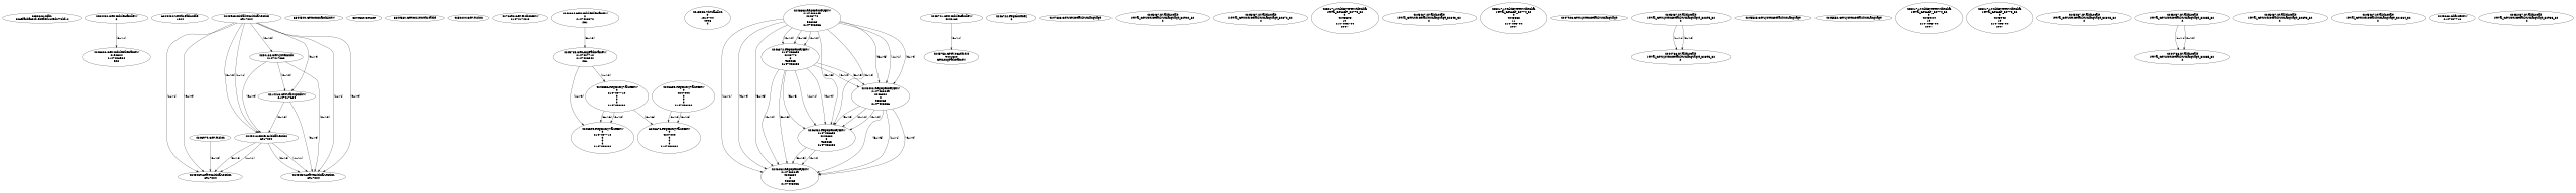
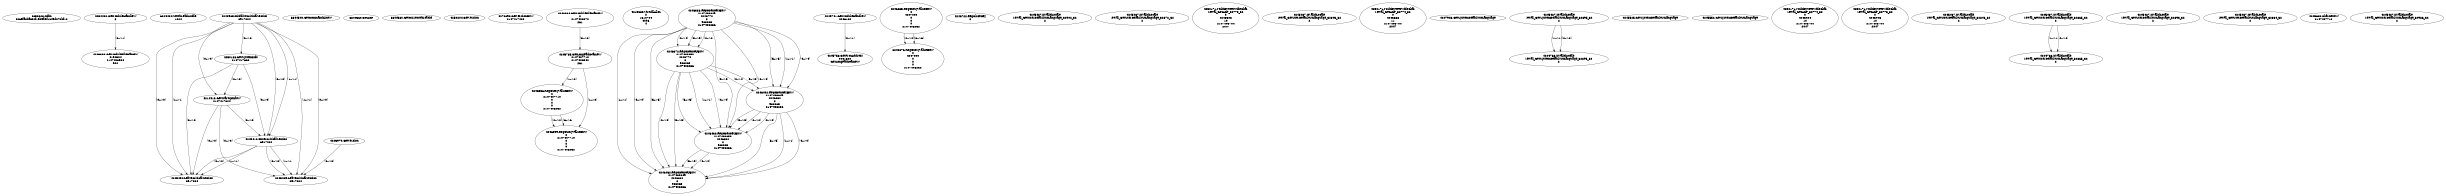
  digraph {
    n1 [label="6850628.main\n006efa0bac52f19b9a5f1c49d073bf12"]
    n2 [label="4254480.GetModuleHandleW\n0"]
    n3 [label="4243306.GetModuleFileNameW\n4194304\n2147408904\n522"]
    n4 [label="6844434.SetThreadLocale\n1024"]
    n5 [label="4243965.InitializeCriticalSection\n6917004"]
    n6 [label="4250188.GetSystemInfo\n2147417660"]
    n7 [label="4214413.GetStartupInfoW\n2147417624"]
    n8 [label="4245418.EnterCriticalSection\n6917004"]
    n9 [label="4245469.LeaveCriticalSection\n6917004"]
    n10 [label="4245454.LeaveCriticalSection\n6917004"]
    n11 [label="4243979.GetVersion\n"]
    n12 [label="6844540.GetCommandLineW\n"]
    n13 [label="6844560.GetACP\n"]
    n14 [label="6844580.GetCurrentThreadId\n"]
    n15 [label="4250204.GetVersion\n"]
    n16 [label="4276690.GetVersionExW\n2147417420"]
    n17 [label="4248064.GetModuleFileNameW\n0\n2147408370\n261"]
    n18 [label="4245785.GetLongPathNameW\n2147407710\n2147406542\n261"]
    n19 [label="4246556.RegQueryValueExW\n0\n2147407710\n0\n0\n0\n2147408232"]
    n20 [label="4246599.RegQueryValueExW\n0\n2147407710\n0\n0\n0\n2147408232"]
    n21 [label="4215383.VirtualAlloc\n0\n1310704\n4096\n4"]
    n22 [label="4246338.RegOpenKeyExW\n2147483649\n4246772\n0\n983065\n2147408236"]
    n23 [label="4246372.RegOpenKeyExW\n2147483650\n4246772\n0\n983065\n2147408236"]
    n24 [label="4246402.RegOpenKeyExW\n2147483649\n4246832\n0\n983065\n2147408236"]
    n25 [label="4246432.RegOpenKeyExW\n2147483650\n4246832\n0\n983065\n2147408236"]
    n26 [label="4246462.RegOpenKeyExW\n2147483649\n4246884\n0\n983065\n2147408236"]
    n27 [label="4245741.GetModuleHandleW\n4246160"]
    n28 [label="4245758.GetProcAddress\n9441320\nGetLongPathNameW"]
    n29 [label="6246676.RegQueryValueExW\n0\n4247000\n0\n0\n0\n2147408232"]
    n30 [label="4246635.RegQueryValueExW\n0\n4247000\n0\n0\n0\n2147408232"]
    n31 [label="4246722.RegCloseKey\n0"]
-   n32 [label="4247883.GetUserDefaultUILanguage\n"]
    n33 [label="4245487.IsValidLocale\nretval_GetUserDefaultUILanguage_32902_32\n2"]
    n34 [label="4245487.IsValidLocale\nretval_GetUserDefaultUILanguage_32872_32\n2"]
    n35 [label="4250171.MultiByteToWideChar\nretval_GetACP_32773_32\n0\n4243508\n10\n2147403704\n2047"]
    n36 [label="4245487.IsValidLocale\nretval_GetUserDefaultUILanguage_32843_32\n2"]
    n37 [label="4250171.MultiByteToWideChar\nretval_GetACP_32774_32\n0\n4243668\n11\n2147403704\n2047"]
    n38 [label="4247923.GetSystemDefaultUILanguage\n"]
    n39 [label="4245487.IsValidLocale\nretval_GetSystemDefaultUILanguage_32895_32\n2"]
    n40 [label="4244766.IsValidLocale\nretval_GetSystemDefaultUILanguage_32895_32\n2"]
    n41 [label="4245525.GetSystemDefaultUILanguage\n"]
    n42 [label="4245552.GetSystemDefaultUILanguage\n"]
    n43 [label="4250171.MultiByteToWideChar\nretval_GetACP_32774_32\n0\n4243924\n10\n2147403704\n2047"]
    n44 [label="4250171.MultiByteToWideChar\nretval_GetACP_32773_32\n0\n4243948\n10\n2147403704\n2047"]
    n45 [label="4245487.IsValidLocale\nretval_GetUserDefaultUILanguage_32848_32\n2"]
    n46 [label="4245487.IsValidLocale\nretval_GetUserDefaultUILanguage_32865_32\n2"]
    n47 [label="4244766.IsValidLocale\nretval_GetUserDefaultUILanguage_32865_32\n2"]
    n48 [label="4245487.IsValidLocale\nretval_GetUserDefaultUILanguage_32893_32\n2"]
    n49 [label="4245487.IsValidLocale\nretval_GetUserDefaultUILanguage_32864_32\n2"]
    n50 [label="4245683.CharNextW\n2147407716"]
    n51 [label="4245487.IsValidLocale\nretval_GetUserDefaultUILanguage_32986_32\n2"]
    n2 -> n3 [label="(0-->1)"]
    n5 -> n6 [label="(0-->0)"]
    n5 -> n7 [label="(0-->0)"]
    n5 -> n8 [label="(1-->1)"]
    n5 -> n8 [label="(0-->0)"]
    n5 -> n9 [label="(1-->1)"]
    n5 -> n9 [label="(0-->0)"]
    n5 -> n10 [label="(1-->1)"]
    n5 -> n10 [label="(0-->0)"]
    n6 -> n7 [label="(0-->0)"]
    n6 -> n8 [label="(0-->0)"]
    n6 -> n10 [label="(0-->0)"]
    n7 -> n8 [label="(0-->0)"]
+   n7 -> n9 [label="(0-->0)"]
    n7 -> n10 [label="(0-->0)"]
    n8 -> n9 [label="(1-->1)"]
    n8 -> n9 [label="(0-->0)"]
    n8 -> n10 [label="(1-->1)"]
    n8 -> n10 [label="(0-->0)"]
    n11 -> n9 [label="(0-->0)"]
    n17 -> n18 [label="(3-->3)"]
    n18 -> n19 [label="(1-->2)"]
    n18 -> n20 [label="(1-->2)"]
    n19 -> n20 [label="(2-->2)"]
    n19 -> n20 [label="(6-->6)"]
-   n19 -> n29 [label="(6-->6)"]
    n22 -> n23 [label="(2-->2)"]
    n22 -> n23 [label="(4-->4)"]
    n22 -> n23 [label="(5-->5)"]
    n22 -> n24 [label="(1-->1)"]
    n22 -> n24 [label="(4-->4)"]
    n22 -> n24 [label="(5-->5)"]
    n22 -> n25 [label="(4-->4)"]
    n22 -> n25 [label="(5-->5)"]
    n22 -> n26 [label="(1-->1)"]
    n22 -> n26 [label="(4-->4)"]
    n22 -> n26 [label="(5-->5)"]
    n23 -> n24 [label="(4-->4)"]
    n23 -> n24 [label="(5-->5)"]
    n23 -> n25 [label="(1-->1)"]
    n23 -> n25 [label="(4-->4)"]
    n23 -> n25 [label="(5-->5)"]
    n23 -> n26 [label="(4-->4)"]
    n23 -> n26 [label="(5-->5)"]
    n24 -> n25 [label="(2-->2)"]
    n24 -> n25 [label="(4-->4)"]
    n24 -> n25 [label="(5-->5)"]
    n24 -> n26 [label="(1-->1)"]
    n24 -> n26 [label="(4-->4)"]
    n24 -> n26 [label="(5-->5)"]
    n25 -> n26 [label="(4-->4)"]
    n25 -> n26 [label="(5-->5)"]
    n27 -> n28 [label="(0-->1)"]
    n30 -> n29 [label="(2-->2)"]
    n30 -> n29 [label="(6-->6)"]
    n39 -> n40 [label="(1-->1)"]
    n39 -> n40 [label="(2-->2)"]
    n46 -> n47 [label="(1-->1)"]
    n46 -> n47 [label="(2-->2)"]
  }
